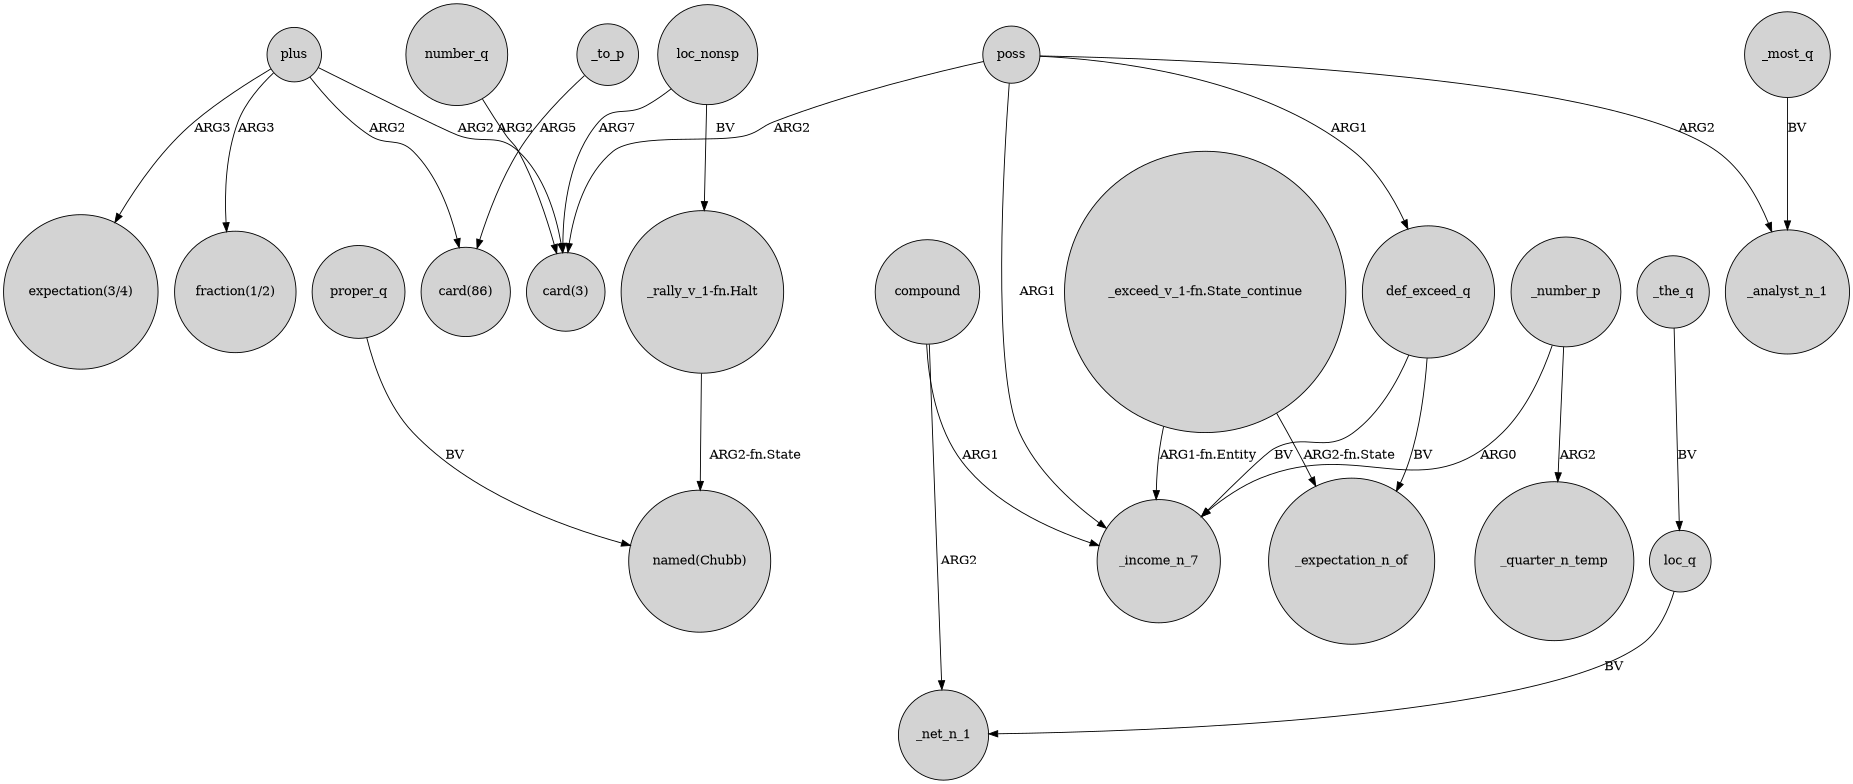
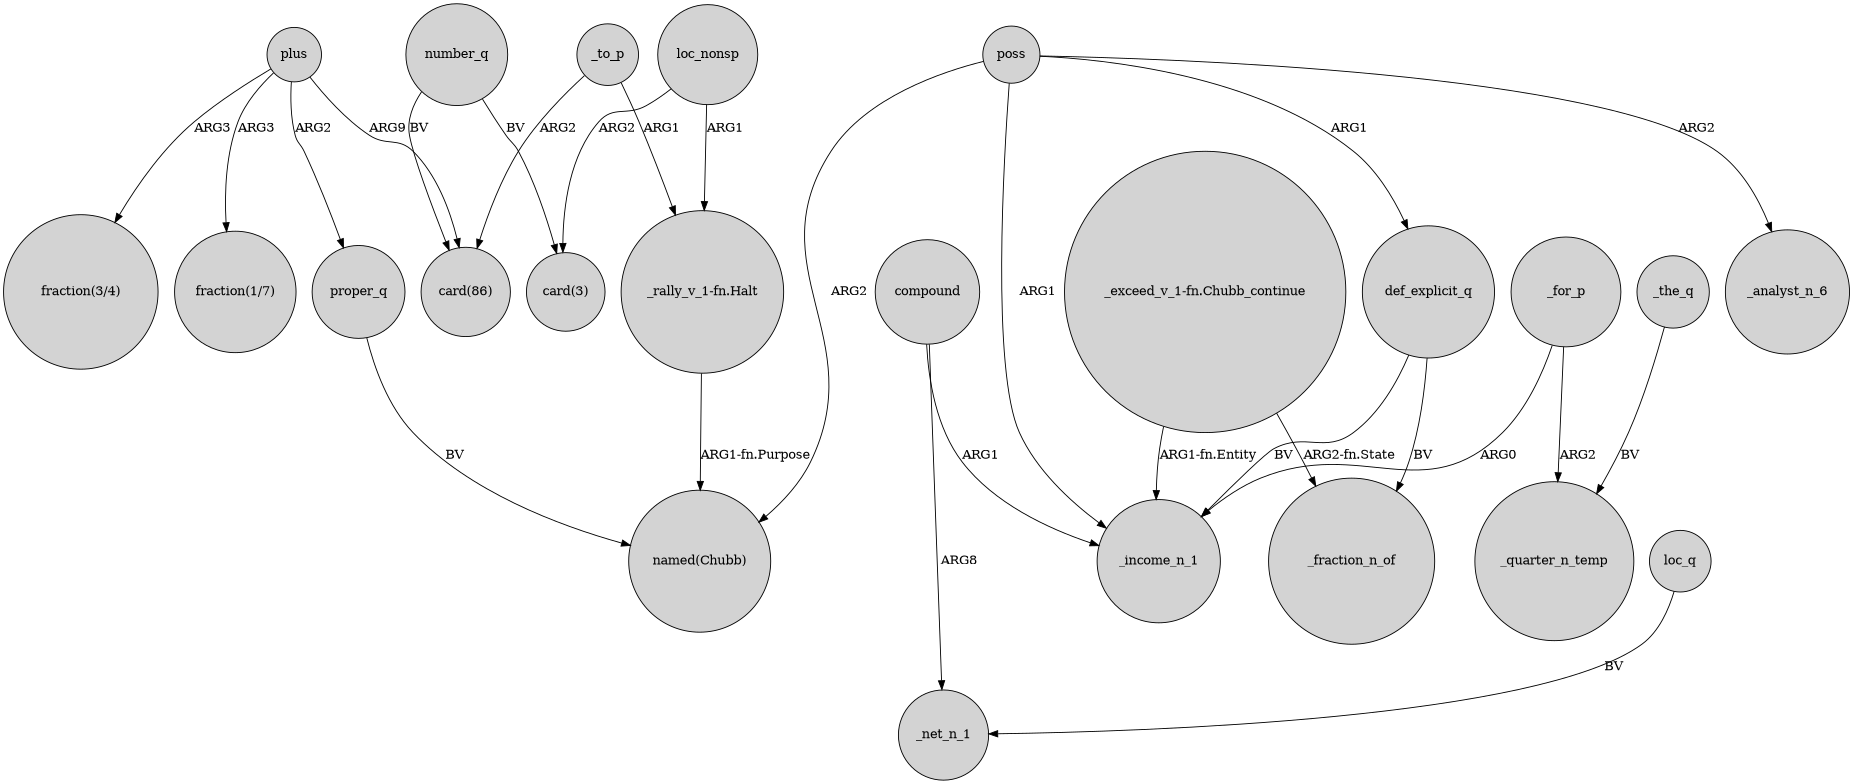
  digraph {
    node [shape=circle style=filled]
    poss
    "named(Chubb)"
-   _income_n_1 [label=_income_n_7]
-   _analyst_n_1
-   def_explicit_q [label=def_exceed_q]
+   _income_n_1
+   _analyst_n_1 [label=_analyst_n_6]
+   def_explicit_q
    "_rally_v_1-fn.Halt"
    compound
    _net_n_1
    loc_nonsp
    "card(3)"
-   _for_p [label=_number_p]
+   _for_p
    _quarter_n_temp
    _the_q
-   "_exceed_v_1-fn.State_continue"
-   _expectation_n_of
-   _most_q
+   "_exceed_v_1-fn.State_continue" [label="_exceed_v_1-fn.Chubb_continue"]
+   _expectation_n_of [label=_fraction_n_of]
    plus
    "card(86)"
-   "fraction(3/4)" [label="expectation(3/4)"]
-   "fraction(1/2)"
+   "fraction(3/4)"
+   "fraction(1/2)" [label="fraction(1/7)"]
    n21 [label=loc_q]
    proper_q
    _to_p
    number_q
-   poss -> "card(3)" [label=ARG2]
+   poss -> "named(Chubb)" [label=ARG2]
    poss -> _income_n_1 [label=ARG1]
    poss -> _analyst_n_1 [label=ARG2]
    poss -> def_explicit_q [label=ARG1]
    def_explicit_q -> _income_n_1 [label=BV]
    def_explicit_q -> _expectation_n_of [label=BV]
-   "_rally_v_1-fn.Halt" -> "named(Chubb)" [label="ARG2-fn.State"]
+   "_rally_v_1-fn.Halt" -> "named(Chubb)" [label="ARG1-fn.Purpose"]
    compound -> _income_n_1 [label=ARG1]
-   compound -> _net_n_1 [label=ARG2]
-   loc_nonsp -> "_rally_v_1-fn.Halt" [label=BV]
-   loc_nonsp -> "card(3)" [label=ARG7]
+   compound -> _net_n_1 [label=ARG8]
+   loc_nonsp -> "_rally_v_1-fn.Halt" [label=ARG1]
+   loc_nonsp -> "card(3)" [label=ARG2]
    _for_p -> _income_n_1 [label=ARG0]
    _for_p -> _quarter_n_temp [label=ARG2]
-   _the_q -> n21 [label=BV]
+   _the_q -> _quarter_n_temp [label=BV]
    "_exceed_v_1-fn.State_continue" -> _income_n_1 [label="ARG1-fn.Entity"]
    "_exceed_v_1-fn.State_continue" -> _expectation_n_of [label="ARG2-fn.State"]
-   _most_q -> _analyst_n_1 [label=BV]
-   plus -> "card(3)" [label=ARG2]
-   plus -> "card(86)" [label=ARG2]
+   plus -> proper_q [label=ARG2]
+   plus -> "card(86)" [label=ARG9]
    plus -> "fraction(3/4)" [label=ARG3]
    plus -> "fraction(1/2)" [label=ARG3]
    n21 -> _net_n_1 [label=BV]
    proper_q -> "named(Chubb)" [label=BV]
-   _to_p -> "card(86)" [label=ARG5]
-   number_q -> "card(3)" [label=ARG2]
+   _to_p -> "_rally_v_1-fn.Halt" [label=ARG1]
+   _to_p -> "card(86)" [label=ARG2]
+   number_q -> "card(3)" [label=BV]
+   number_q -> "card(86)" [label=BV]
  }
